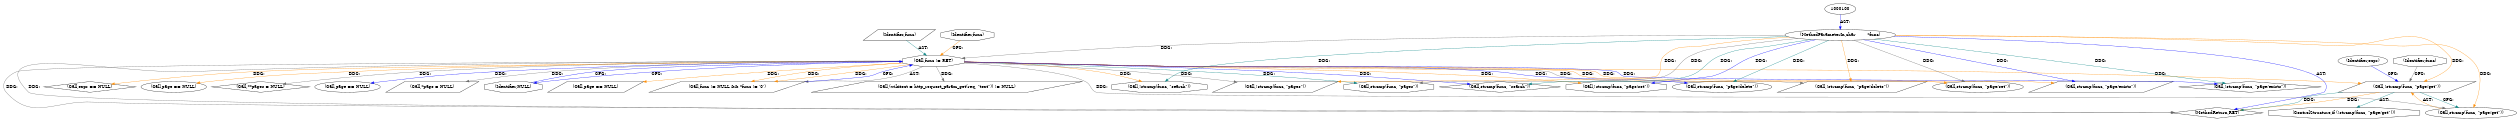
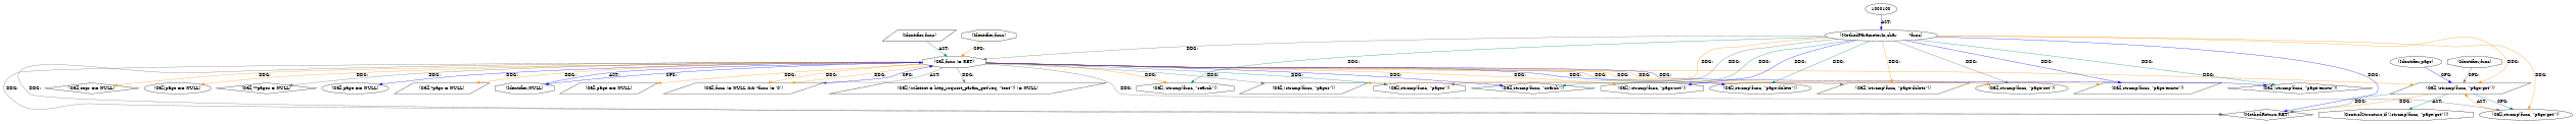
  digraph {
    node [shape=parallelogram]
    edge [color=darkorange]
    n1 [label="(Call,!strcmp(func, \"page/get\"))"]
    n2 [label="(MethodReturn,RET)" shape=diamond]
    n3 [label="(ControlStructure,if (!strcmp(func, \"page/get\")))" shape=octagon]
    n4 [label="(Call,strcmp(func, \"page/get\"))" shape=ellipse]
    n5 [label="(Call,func != RET)" shape=octagon]
    n6 [label="(Call,expr == NULL)" shape=diamond]
    n7 [label="(Call,!strcmp(func, \"search\"))" shape=octagon]
    n8 [label="(Call,!strcmp(func, \"page/set\"))" shape=octagon]
    n9 [label="(Call,!strcmp(func, \"page/delete\"))"]
    n10 [label="(Call,!strcmp(func, \"pages\"))"]
    n11 [label="(Call,page == NULL)" shape=ellipse]
    n12 [label="(Call,strcmp(func, \"pages\"))" shape=octagon]
    n13 [label="(Call,**pages = NULL)" shape=diamond]
    n14 [label="(Call,strcmp(func, \"search\"))" shape=diamond]
    n15 [label="(Call,page == NULL)" shape=ellipse]
    n16 [label="(Call,*page = NULL)"]
    n17 [label="(Call,strcmp(func, \"page/delete\"))" shape=ellipse]
    n18 [label="(Call,strcmp(func, \"page/set\"))" shape=ellipse]
    n19 [label="(Call,strcmp(func, \"page/exists\"))"]
    n20 [label="(Identifier,NULL)" shape=octagon]
    n21 [label="(Call,page == NULL)"]
    n22 [label="(Call,func != NULL && *func != '\0')"]
    n23 [label="(Call,(wikitext = http_request_param_get(req, \"text\")) != NULL)"]
    n24 [label="(Call,!strcmp(func, \"page/exists\"))" shape=diamond]
    n25 [label="(MethodParameterIn,char         *func)" shape=ellipse]
    1000100 [shape=ellipse]
    n27 [label="(Identifier,func)" shape=octagon]
    n28 [label="(Identifier,func)"]
-   n29 [label="(Identifier,expr)" shape=ellipse]
+   n29 [label="(Identifier,page)" shape=ellipse]
    n30 [label="(Identifier,func)" shape=octagon]
    n1 -> n2 [label="DDG: "]
    n1 -> n2 [color=teal label="DDG: "]
    n1 -> n3 [color=teal label="AST: "]
    n1 -> n4 [color=teal label="CFG: "]
    n4 -> n1 [label="AST: "]
    n5 -> n1 [label="DDG: "]
    n5 -> n2 [color=gray40 label="DDG: "]
    n5 -> n2 [color=gray40 label="DDG: "]
    n5 -> n4 [color=gray40 label="DDG: "]
    n5 -> n6 [label="DDG: "]
    n5 -> n7 [label="DDG: "]
    n5 -> n8 [label="DDG: "]
    n5 -> n9 [color=gray40 label="DDG: "]
    n5 -> n10 [color=gray40 label="DDG: "]
    n5 -> n11 [label="DDG: "]
    n5 -> n12 [color=teal label="DDG: "]
    n5 -> n13 [color=gray40 label="DDG: "]
    n5 -> n14 [color=blue label="DDG: "]
    n5 -> n15 [color=blue label="DDG: "]
-   n5 -> n16 [color=gray40 label="DDG: "]
+   n5 -> n16 [label="DDG: "]
    n5 -> n17 [color=blue label="DDG: "]
    n5 -> n18 [label="DDG: "]
    n5 -> n19 [label="DDG: "]
    n5 -> n20 [color=blue label="CFG: "]
    n5 -> n21 [label="DDG: "]
    n5 -> n22 [color=gray40 label="AST: "]
    n5 -> n22 [label="DDG: "]
    n5 -> n22 [label="DDG: "]
    n5 -> n23 [color=gray40 label="DDG: "]
    n5 -> n24 [color=blue label="DDG: "]
-   n20 -> n5 [color=blue label="CFG: "]
+   n20 -> n5 [color=blue label="AST: "]
    n22 -> n5 [color=blue label="CFG: "]
    n25 -> n1 [label="DDG: "]
-   n25 -> n2 [color=blue label="AST: "]
+   n25 -> n2 [color=blue label="DDG: "]
    n25 -> n4 [label="DDG: "]
    n25 -> n5 [color=gray40 label="DDG: "]
    n25 -> n7 [color=teal label="DDG: "]
    n25 -> n8 [color=blue label="DDG: "]
    n25 -> n9 [label="DDG: "]
    n25 -> n10 [label="DDG: "]
    n25 -> n12 [color=gray40 label="DDG: "]
    n25 -> n14 [color=teal label="DDG: "]
    n25 -> n17 [color=teal label="DDG: "]
    n25 -> n18 [color=gray40 label="DDG: "]
    n25 -> n19 [color=blue label="DDG: "]
    n25 -> n24 [color=teal label="DDG: "]
    1000100 -> n25 [color=blue label="AST: "]
    n27 -> n5 [label="CFG: "]
    n28 -> n5 [color=teal label="AST: "]
    n29 -> n1 [color=blue label="CFG: "]
    n30 -> n1 [color=gray40 label="CFG: "]
  }
